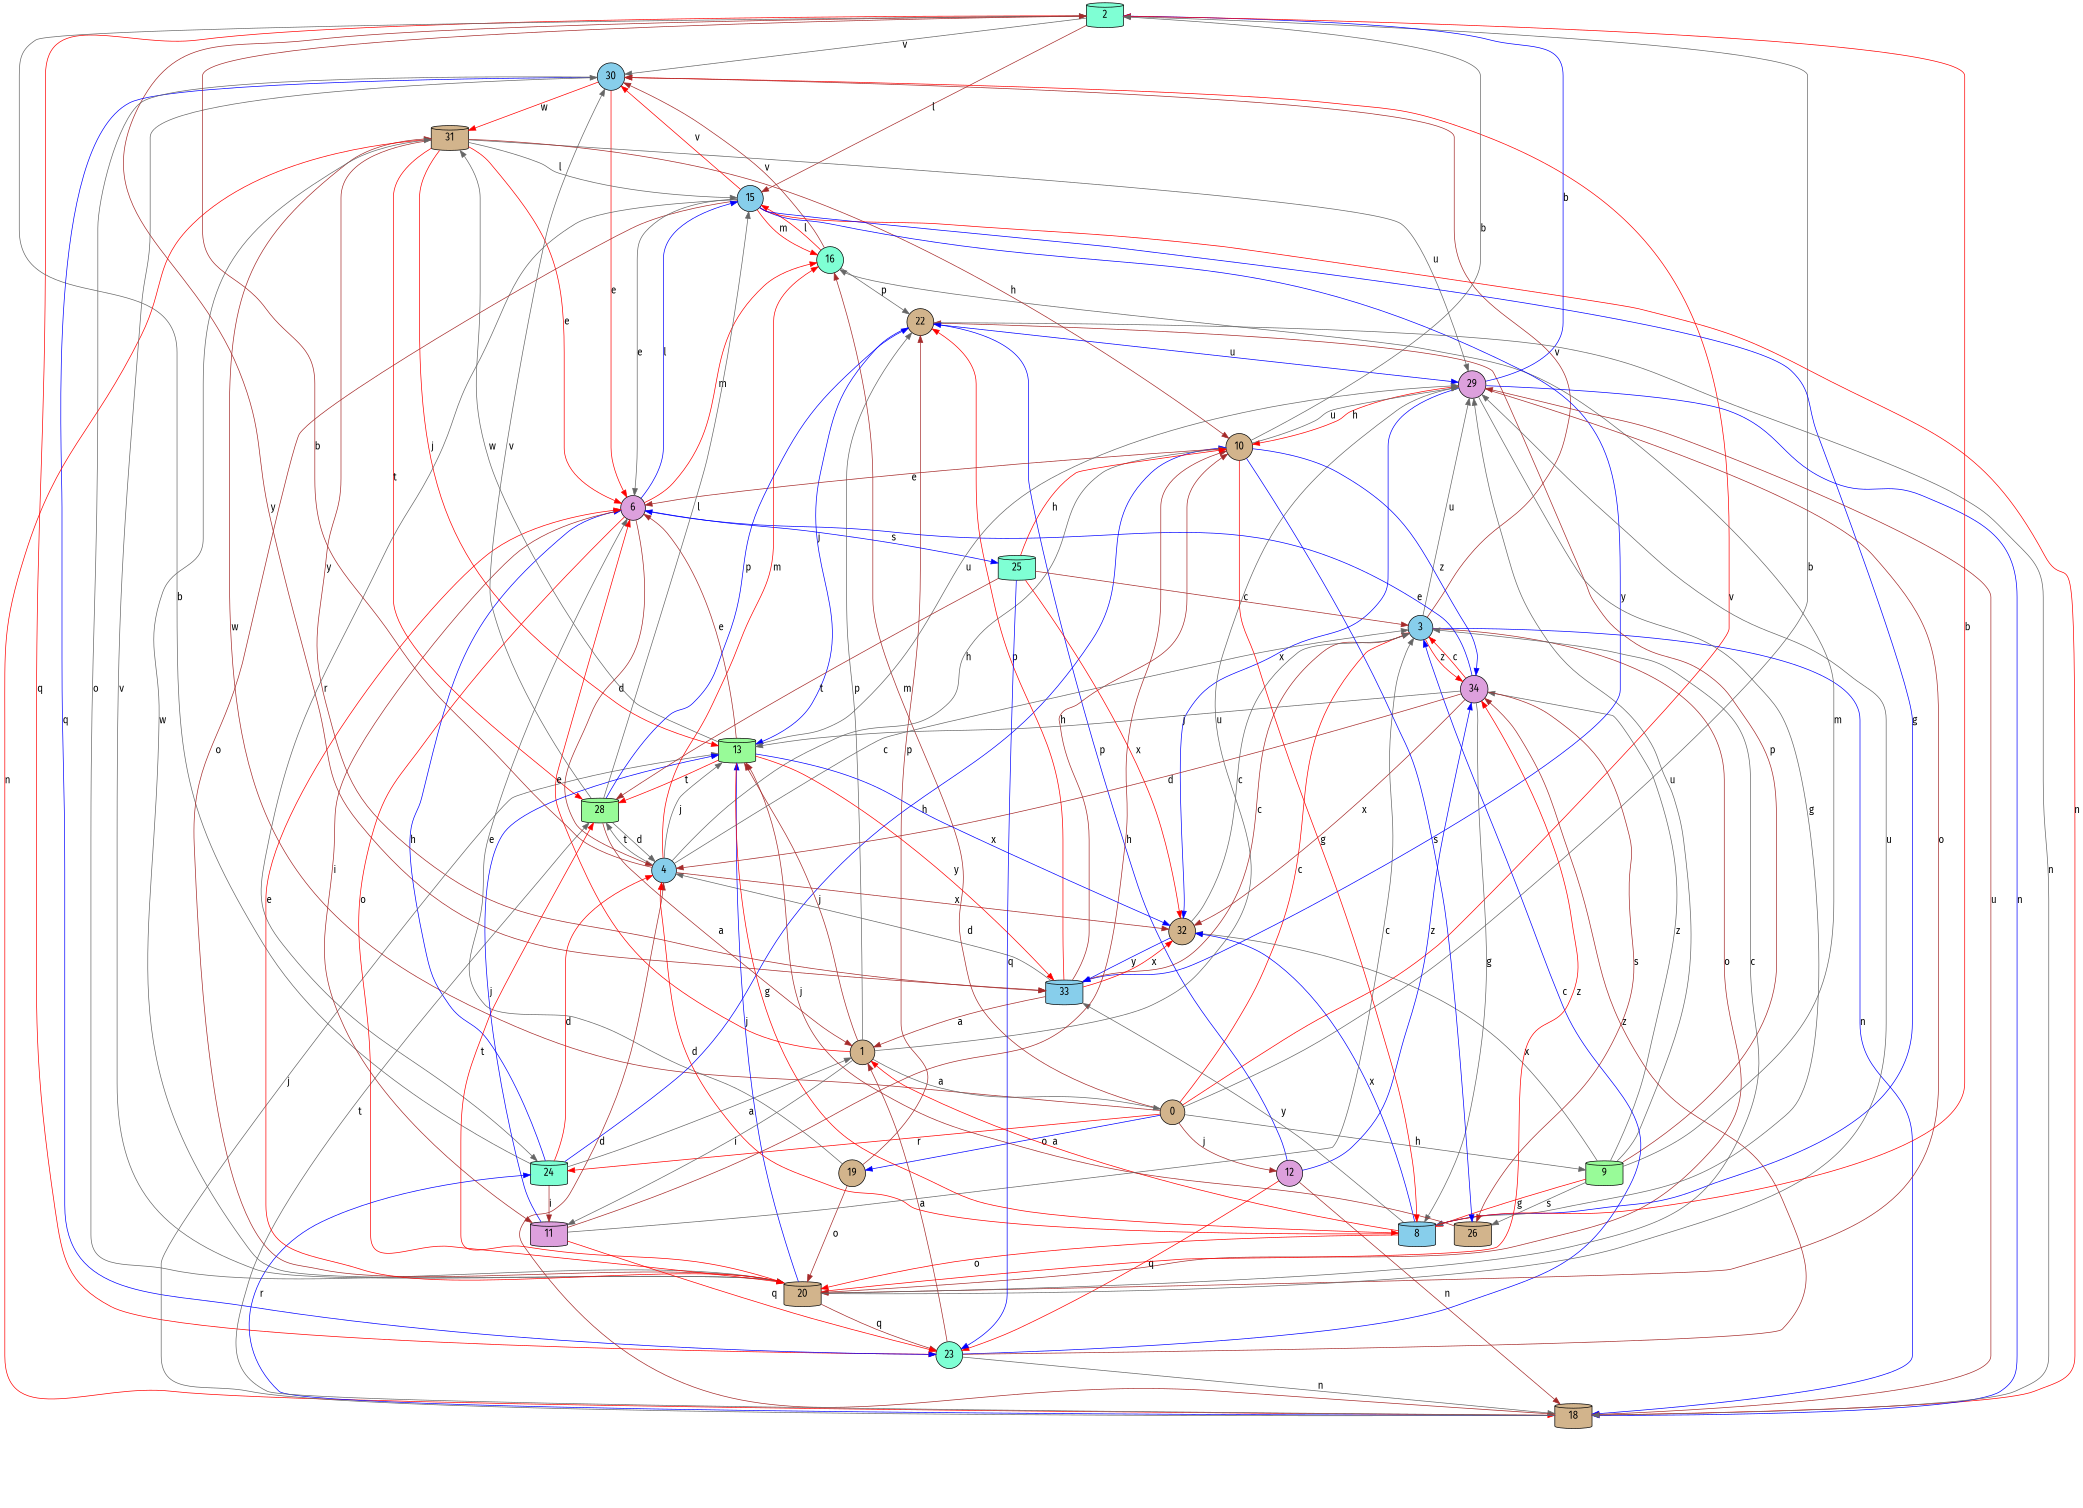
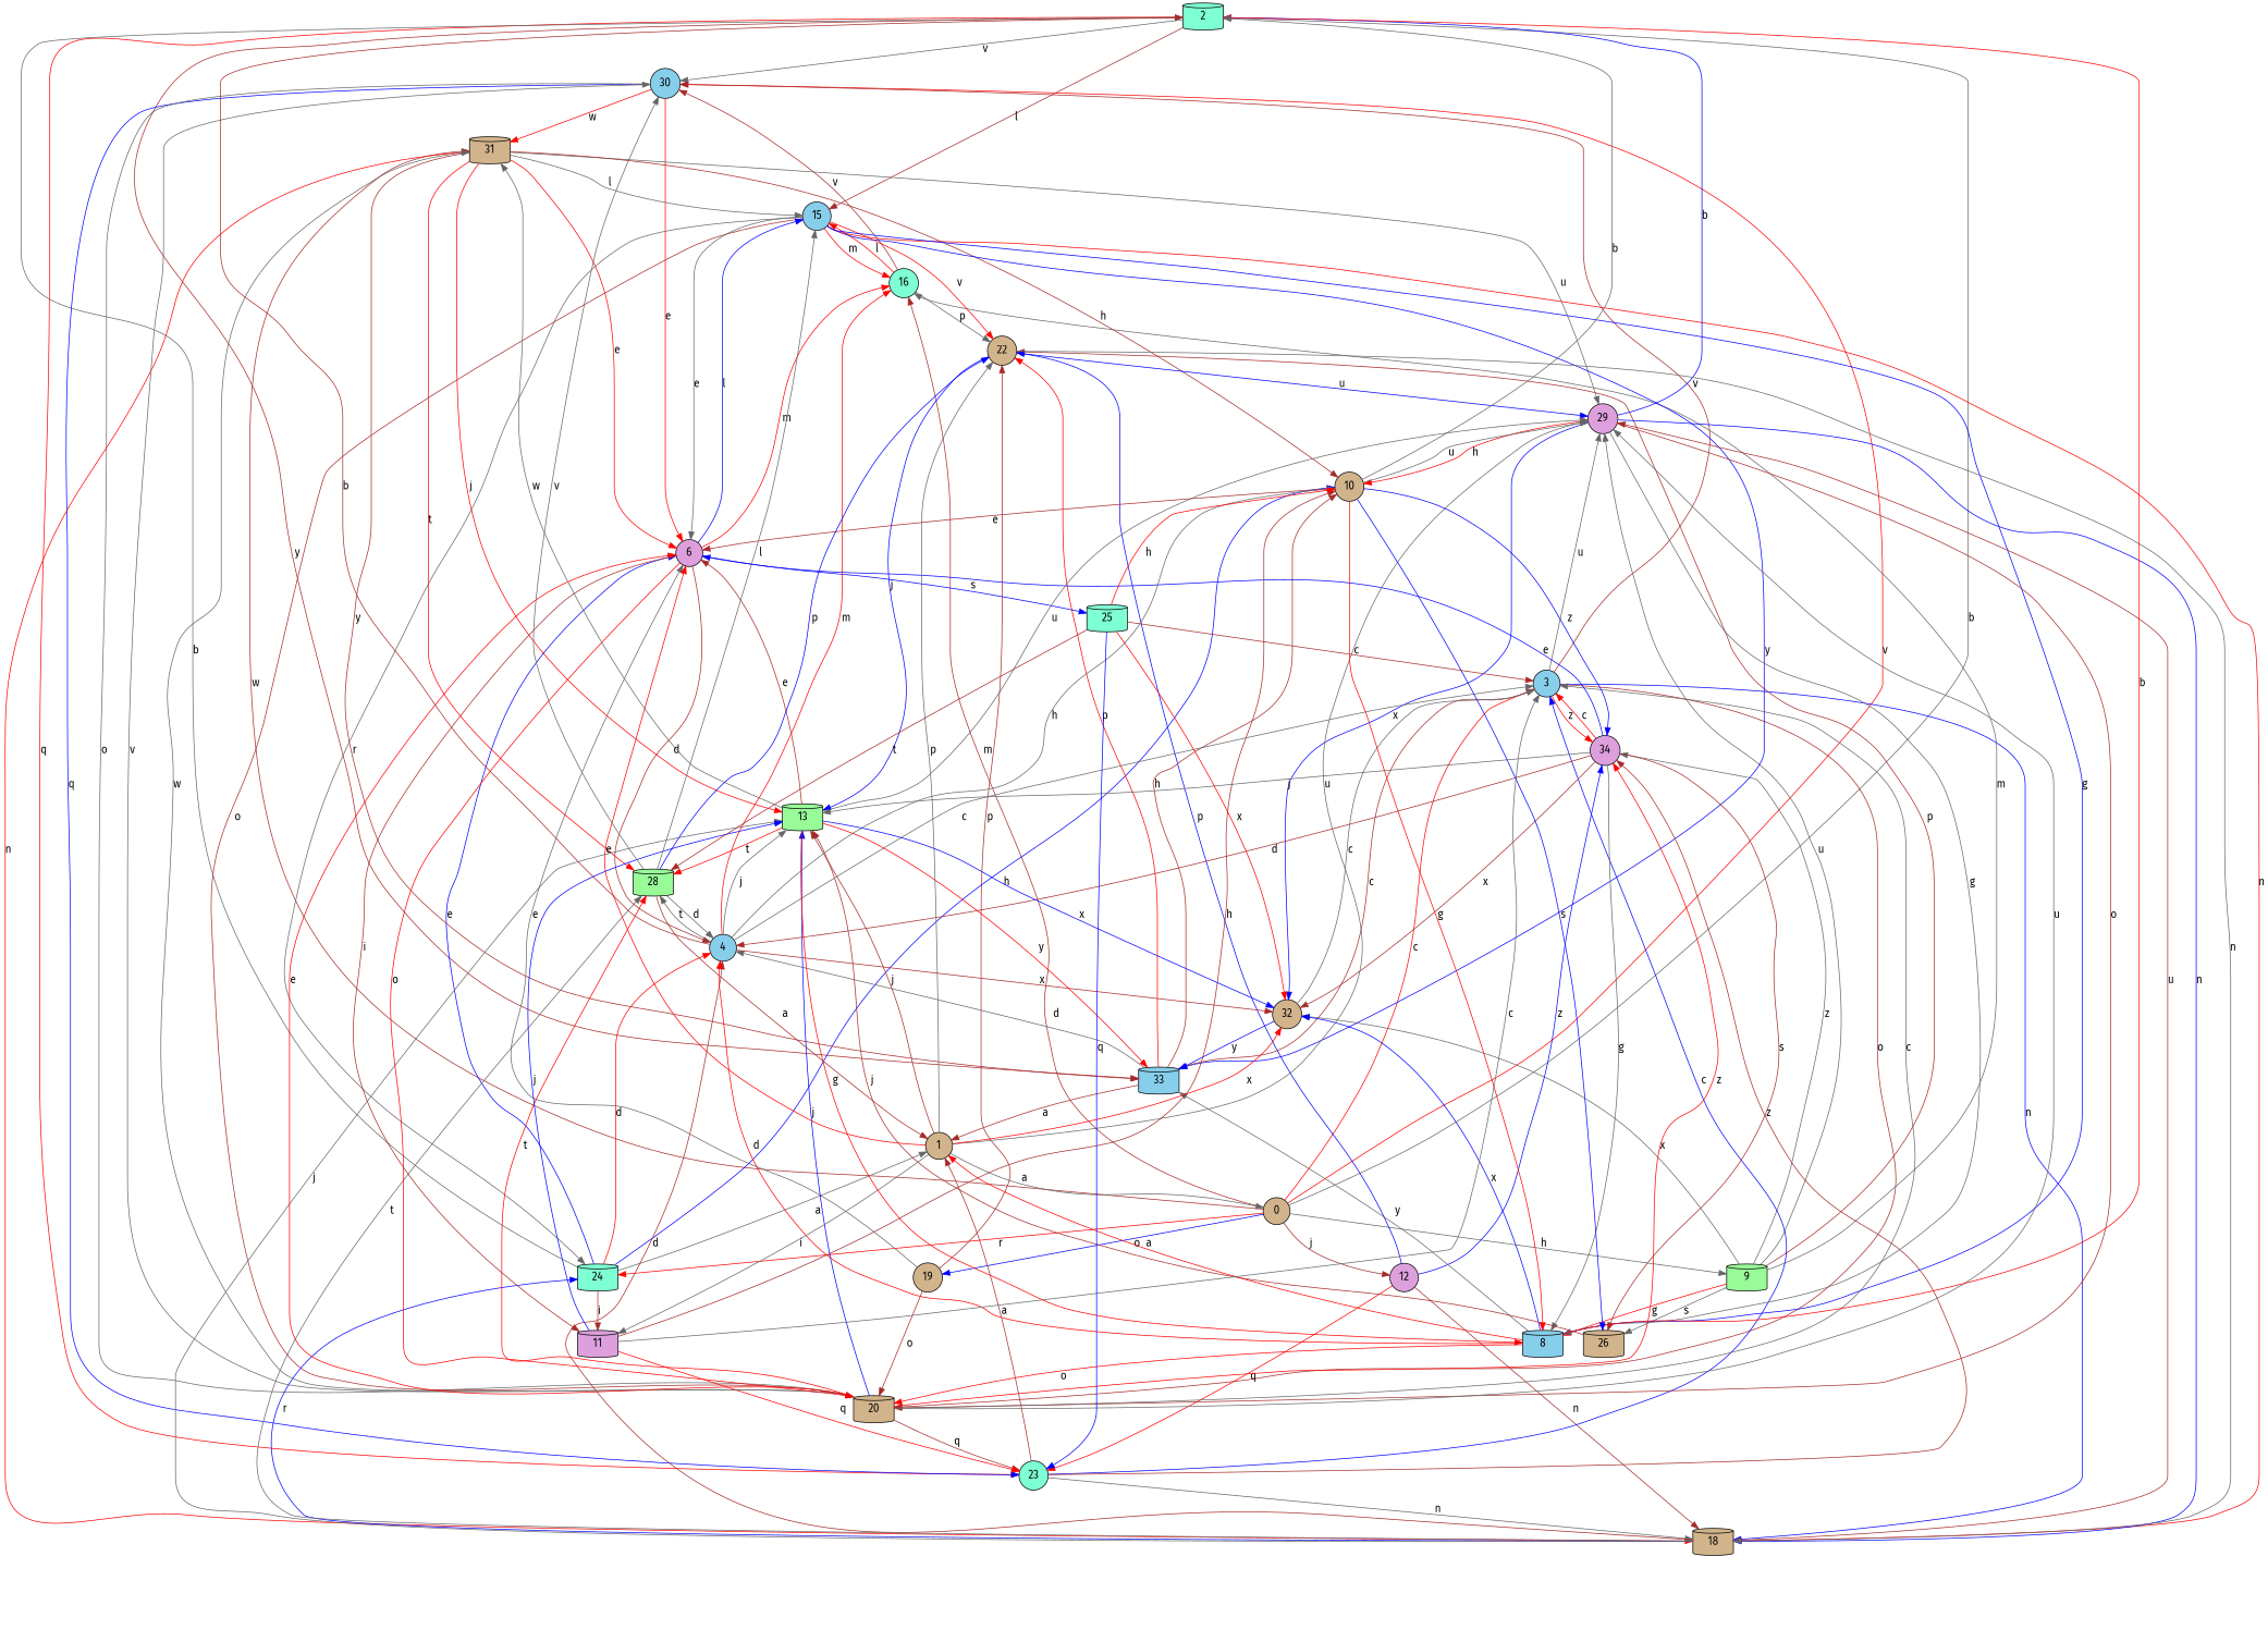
  strict digraph {
    fontname="Fira Sans"
    node [fillcolor=tan fontname="Fira Sans" shape=circle style=filled]
    edge [color=gray40 fontname="Fira Sans"]
    2 [fillcolor=aquamarine shape=cylinder]
    0
    3 [fillcolor=skyblue]
    9 [fillcolor=palegreen shape=cylinder]
    12 [fillcolor=plum]
    16 [fillcolor=aquamarine]
    19
    24 [fillcolor=aquamarine shape=cylinder]
    30 [fillcolor=skyblue]
    31 [shape=cylinder]
    15 [fillcolor=skyblue]
    23 [fillcolor=aquamarine]
    33 [fillcolor=skyblue shape=cylinder]
    29 [fillcolor=plum]
    18 [shape=cylinder]
    20 [shape=cylinder]
    34 [fillcolor=plum]
    22
    32
    8 [fillcolor=skyblue shape=cylinder]
    26 [shape=cylinder]
    6 [fillcolor=plum]
    1
    11 [fillcolor=plum shape=cylinder]
    4 [fillcolor=skyblue]
    10
    13 [fillcolor=palegreen shape=cylinder]
    28 [fillcolor=palegreen shape=cylinder]
    25 [fillcolor=aquamarine shape=cylinder]
    2 -> 30 [label=v]
    2 -> 15 [color=brown label=l]
    2 -> 23 [color=red label=q]
    2 -> 33 [color=brown label=y]
    0 -> 2 [label=b]
    0 -> 3 [color=red label=c]
    0 -> 9 [label=h]
    0 -> 12 [color=brown label=j]
    0 -> 16 [color=brown label=m]
    0 -> 19 [color=blue label=o]
    0 -> 24 [color=red label=r]
    0 -> 30 [color=red label=v]
    0 -> 31 [color=brown label=w]
    3 -> 30 [color=brown label=v]
    3 -> 29 [label=u]
    3 -> 18 [color=blue label=n]
    3 -> 20 [color=brown label=o]
    3 -> 34 [color=red label=z]
    9 -> 16 [label=m]
    9 -> 29 [label=u]
    9 -> 34 [label=z]
    9 -> 22 [color=brown label=p]
    9 -> 32 [label=x]
    9 -> 8 [color=red label=g]
    9 -> 26 [label=s]
    12 -> 23 [color=red label=q]
    12 -> 18 [color=brown label=n]
    12 -> 34 [color=blue label=z]
    12 -> 22 [color=blue label=p]
    16 -> 30 [color=brown label=v]
    16 -> 15 [color=red label=l]
    16 -> 22 [label=p]
    19 -> 20 [color=brown label=o]
    19 -> 22 [color=brown label=p]
    19 -> 6 [label=e]
    24 -> 2 [label=b]
-   24 -> 6 [color=blue label=h]
+   24 -> 6 [color=blue label=e]
    24 -> 1 [label=a]
    24 -> 11 [color=brown label=i]
    24 -> 4 [color=red label=d]
    24 -> 10 [color=blue label=h]
    30 -> 31 [color=red label=w]
    30 -> 23 [color=blue label=q]
    30 -> 20 [label=o]
    30 -> 6 [color=red label=e]
    31 -> 15 [label=l]
    31 -> 33 [color=brown label=y]
    31 -> 29 [label=u]
    31 -> 18 [color=red label=n]
    31 -> 6 [color=red label=e]
    31 -> 10 [color=brown label=h]
    31 -> 13 [color=red label=j]
    31 -> 28 [color=red label=t]
    15 -> 16 [color=red label=m]
    15 -> 24 [label=r]
-   15 -> 30 [color=red label=v]
+   15 -> 22 [color=red label=v]
    15 -> 33 [color=blue label=y]
    15 -> 18 [color=red label=n]
    15 -> 20 [color=brown label=o]
    15 -> 8 [color=blue label=g]
    15 -> 6 [label=e]
    23 -> 3 [color=blue label=c]
    23 -> 18 [label=n]
    23 -> 34 [color=brown label=z]
    23 -> 1 [color=brown label=a]
    33 -> 3 [color=brown label=c]
    33 -> 22 [color=red label=p]
-   33 -> 32 [color=red label=x]
+   1 -> 32 [color=red label=x]
    33 -> 1 [color=brown label=a]
    33 -> 4 [label=d]
    33 -> 10 [color=brown label=h]
    29 -> 2 [color=blue label=b]
    29 -> 18 [color=blue label=n]
    29 -> 20 [color=brown label=o]
    29 -> 32 [color=blue label=x]
    29 -> 8 [label=g]
    29 -> 10 [color=red label=h]
    18 -> 24 [color=blue label=r]
    18 -> 29 [color=brown label=u]
    18 -> 4 [color=brown label=d]
    18 -> 13 [label=j]
    18 -> 28 [label=t]
    20 -> 3 [label=c]
    20 -> 30 [label=v]
    20 -> 31 [label=w]
    20 -> 23 [color=brown label=q]
    20 -> 29 [label=u]
    20 -> 34 [color=red label=z]
    20 -> 6 [color=red label=e]
    20 -> 13 [color=blue label=j]
    20 -> 28 [color=red label=t]
    34 -> 3 [color=red label=c]
    34 -> 32 [color=brown label=x]
    34 -> 8 [label=g]
    34 -> 26 [color=brown label=s]
    34 -> 6 [color=blue label=e]
    34 -> 4 [color=brown label=d]
    34 -> 13 [label=j]
    22 -> 29 [color=blue label=u]
    22 -> 18 [label=n]
    22 -> 13 [color=blue label=j]
    32 -> 3 [label=c]
    32 -> 33 [color=blue label=y]
    8 -> 2 [color=red label=b]
    8 -> 33 [label=y]
    8 -> 20 [color=red label=o]
    8 -> 32 [color=blue label=x]
    8 -> 1 [color=red label=a]
    8 -> 4 [color=red label=d]
    26 -> 13 [color=brown label=j]
    6 -> 16 [color=red label=m]
    6 -> 15 [color=blue label=l]
    6 -> 20 [color=red label=o]
    6 -> 11 [color=brown label=i]
    6 -> 4 [color=brown label=d]
    6 -> 25 [color=blue label=s]
    1 -> 0 [label=a]
    1 -> 29 [label=u]
    1 -> 22 [label=p]
    1 -> 6 [color=red label=e]
    1 -> 11 [label=i]
    1 -> 13 [color=brown label=j]
    11 -> 3 [label=c]
    11 -> 23 [color=red label=q]
    11 -> 10 [color=brown label=h]
    11 -> 13 [color=blue label=j]
    4 -> 2 [color=brown label=b]
    4 -> 3 [label=c]
    4 -> 16 [color=red label=m]
    4 -> 32 [color=brown label=x]
    4 -> 10 [label=h]
    4 -> 13 [label=j]
    4 -> 28 [label=t]
    10 -> 2 [label=b]
    10 -> 29 [label=u]
    10 -> 34 [color=blue label=z]
    10 -> 8 [color=red label=g]
    10 -> 26 [color=blue label=s]
    10 -> 6 [color=brown label=e]
    13 -> 31 [label=w]
    13 -> 33 [color=red label=y]
    13 -> 29 [label=u]
    13 -> 32 [color=blue label=x]
    13 -> 8 [color=red label=g]
    13 -> 6 [color=brown label=e]
    13 -> 28 [color=red label=t]
    28 -> 30 [label=v]
    28 -> 15 [label=l]
    28 -> 22 [color=blue label=p]
    28 -> 1 [color=brown label=a]
    28 -> 4 [label=d]
    25 -> 3 [color=brown label=c]
    25 -> 23 [color=blue label=q]
    25 -> 32 [color=red label=x]
    25 -> 10 [color=red label=h]
    25 -> 28 [color=brown label=t]
  }
